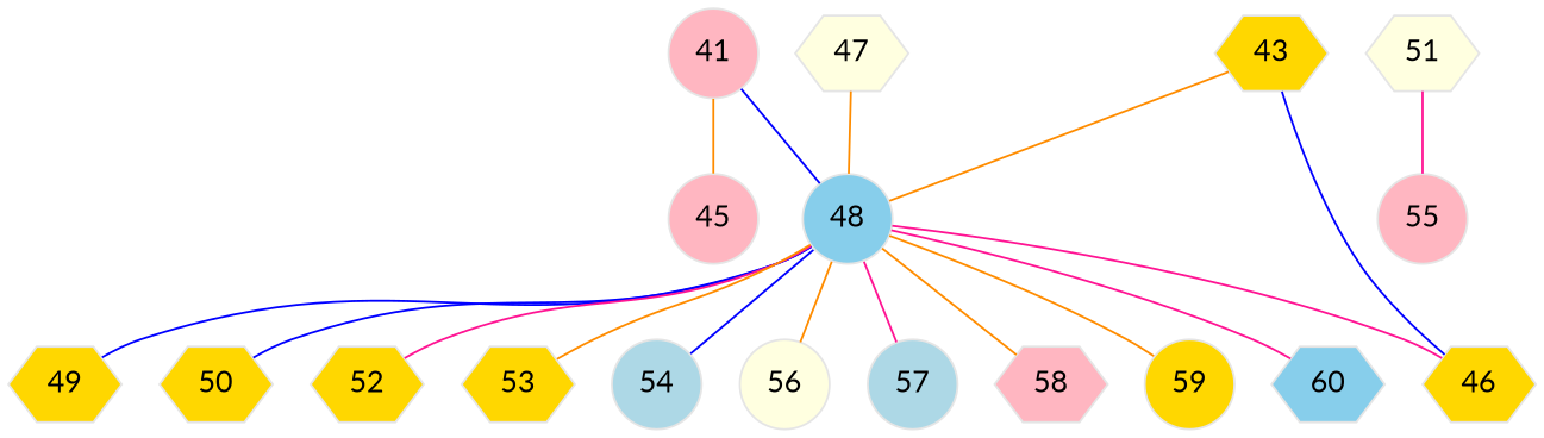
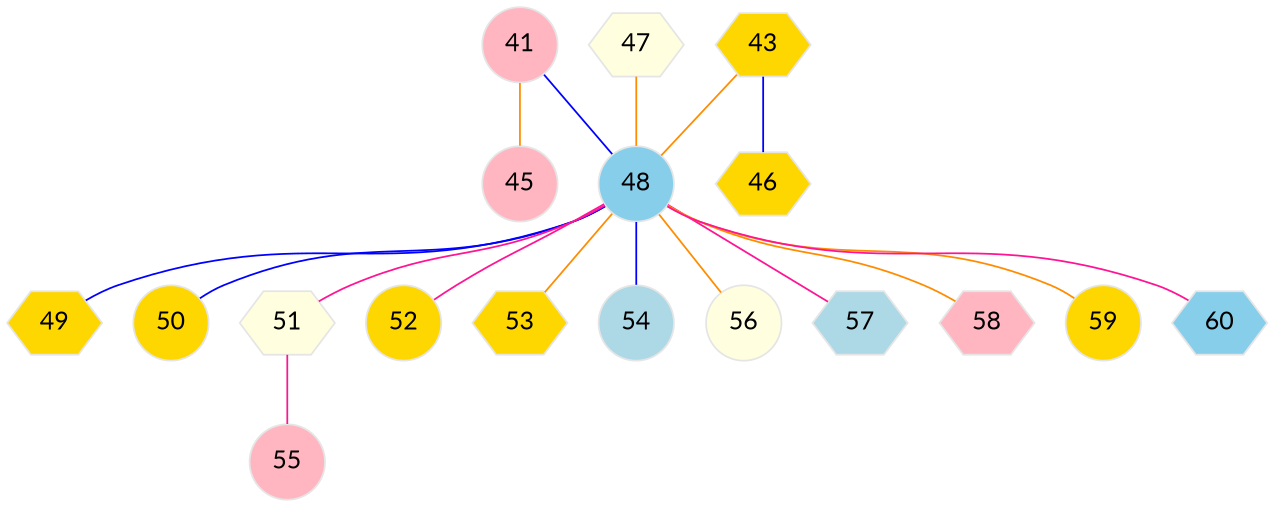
  graph {
    fontname=Lato
    node [color=gray90 fillcolor=gold fontname=Lato shape=circle style=filled]
    edge [color=darkorange fontname=Lato]
    41 [fillcolor=lightpink]
    45 [fillcolor=lightpink]
    48 [fillcolor=skyblue super="+14+39+44+42+37+38+40"]
    49 [shape=hexagon]
-   50 [shape=hexagon]
+   50
    51 [fillcolor=lightyellow shape=hexagon]
-   52 [shape=hexagon]
+   52
    53 [shape=hexagon]
    54 [fillcolor=lightblue]
    56 [fillcolor=lightyellow]
-   57 [fillcolor=lightblue]
+   57 [fillcolor=lightblue shape=hexagon]
    58 [fillcolor=lightpink shape=hexagon]
    59
    60 [fillcolor=skyblue shape=hexagon]
    43 [shape=hexagon]
    46 [shape=hexagon]
    47 [fillcolor=lightyellow shape=hexagon]
    55 [fillcolor=lightpink]
    41 -- 45
    41 -- 48 [color=blue]
    48 -- 49 [color=blue]
    48 -- 50 [color=blue]
-   48 -- 46 [color=deeppink]
+   48 -- 51 [color=deeppink]
    48 -- 52 [color=deeppink]
    48 -- 53
    48 -- 54 [color=blue]
    48 -- 56
    48 -- 57 [color=deeppink]
    48 -- 58
    48 -- 59
    48 -- 60 [color=deeppink]
    51 -- 55 [color=deeppink]
    43 -- 48
    43 -- 46 [color=blue]
    47 -- 48
  }
